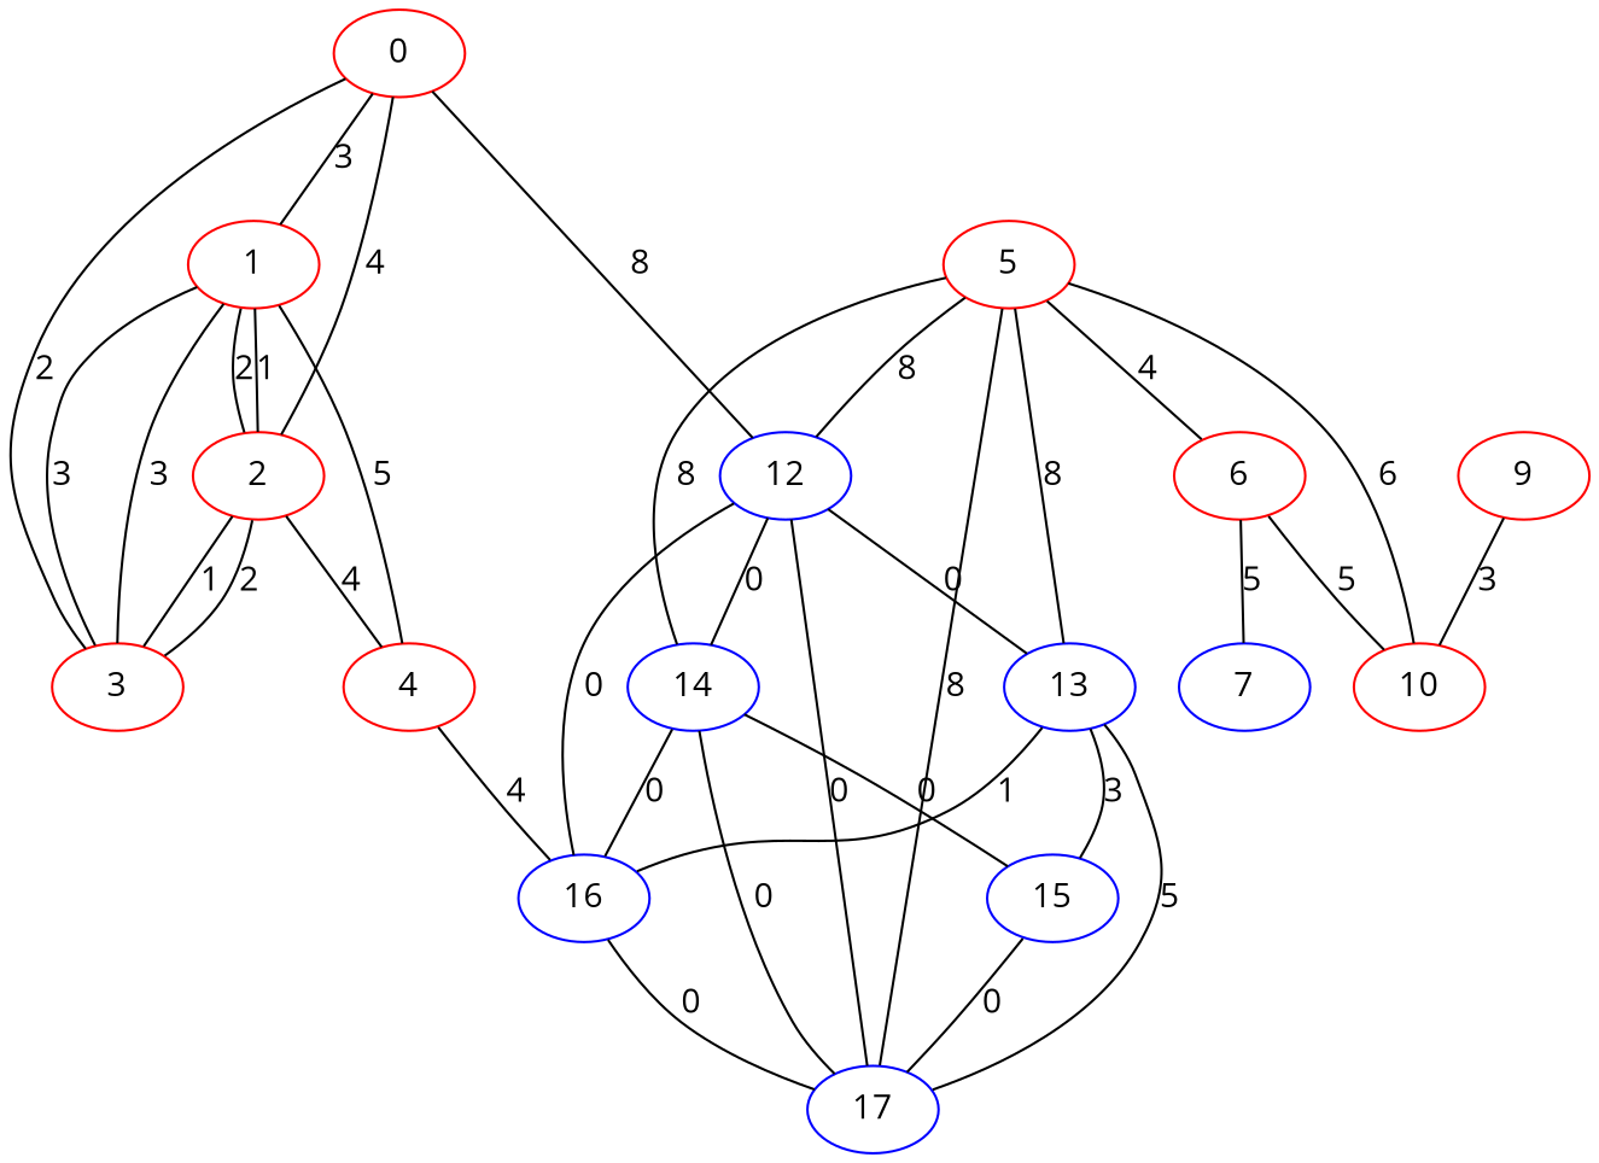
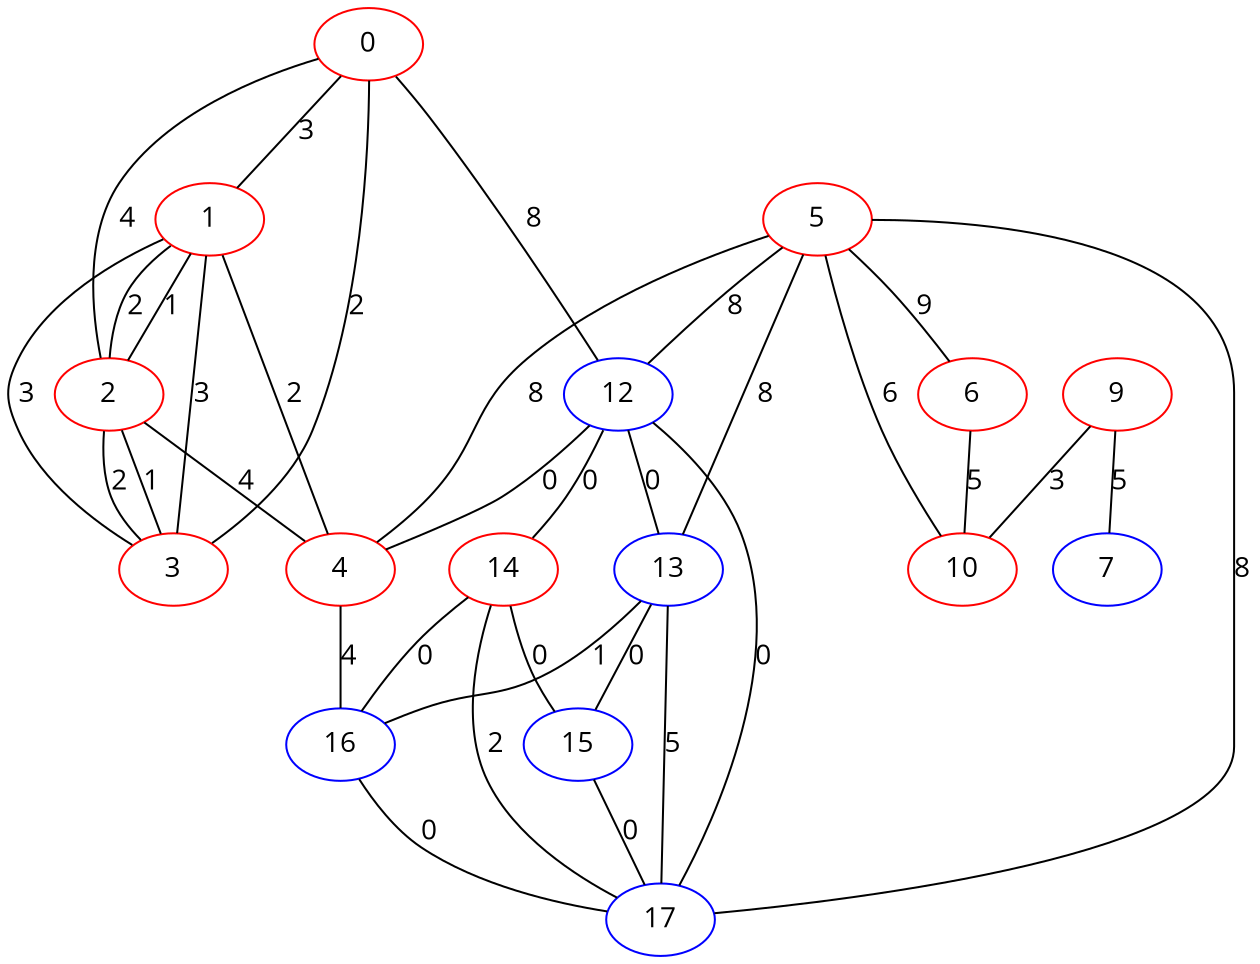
  graph {
    fontname="Open Sans"
    node [color=red fontname="Open Sans" weight=1]
    edge [fontname="Open Sans"]
    0
    1
    2
    3
    12 [color=blue weight=3]
    4
    16 [color=blue weight=3]
    13 [color=blue weight=3]
-   14 [color=blue weight=3]
+   14 [weight=3]
    17 [color=blue weight=3]
    5
    6
    10
    7 [color=blue]
    15 [color=blue weight=3]
    9
    0 -- 1 [label=3]
    0 -- 2 [label=4]
    0 -- 3 [label=2]
    0 -- 12 [label=8]
    1 -- 2 [label=1]
    1 -- 2 [label=2]
    1 -- 3 [label=3]
    1 -- 3 [label=3]
-   1 -- 4 [label=5]
+   1 -- 4 [label=2]
    2 -- 3 [label=2]
    2 -- 3 [label=1]
    2 -- 4 [label=4]
-   12 -- 16 [label=0]
+   12 -- 4 [label=0]
    12 -- 13 [label=0]
    12 -- 14 [label=0]
    12 -- 17 [label=0]
    4 -- 16 [label=4]
    16 -- 17 [label=0]
    13 -- 16 [label=1]
    13 -- 17 [label=5]
-   13 -- 15 [label=3]
+   13 -- 15 [label=0]
    14 -- 16 [label=0]
-   14 -- 17 [label=0]
+   14 -- 17 [label=2]
    14 -- 15 [label=0]
    5 -- 12 [label=8]
    5 -- 13 [label=8]
-   5 -- 14 [label=8]
+   5 -- 4 [label=8]
    5 -- 17 [label=8]
-   5 -- 6 [label=4]
+   5 -- 6 [label=9]
    5 -- 10 [label=6]
    6 -- 10 [label=5]
-   6 -- 7 [label=5]
+   9 -- 7 [label=5]
    15 -- 17 [label=0]
    9 -- 10 [label=3]
  }
